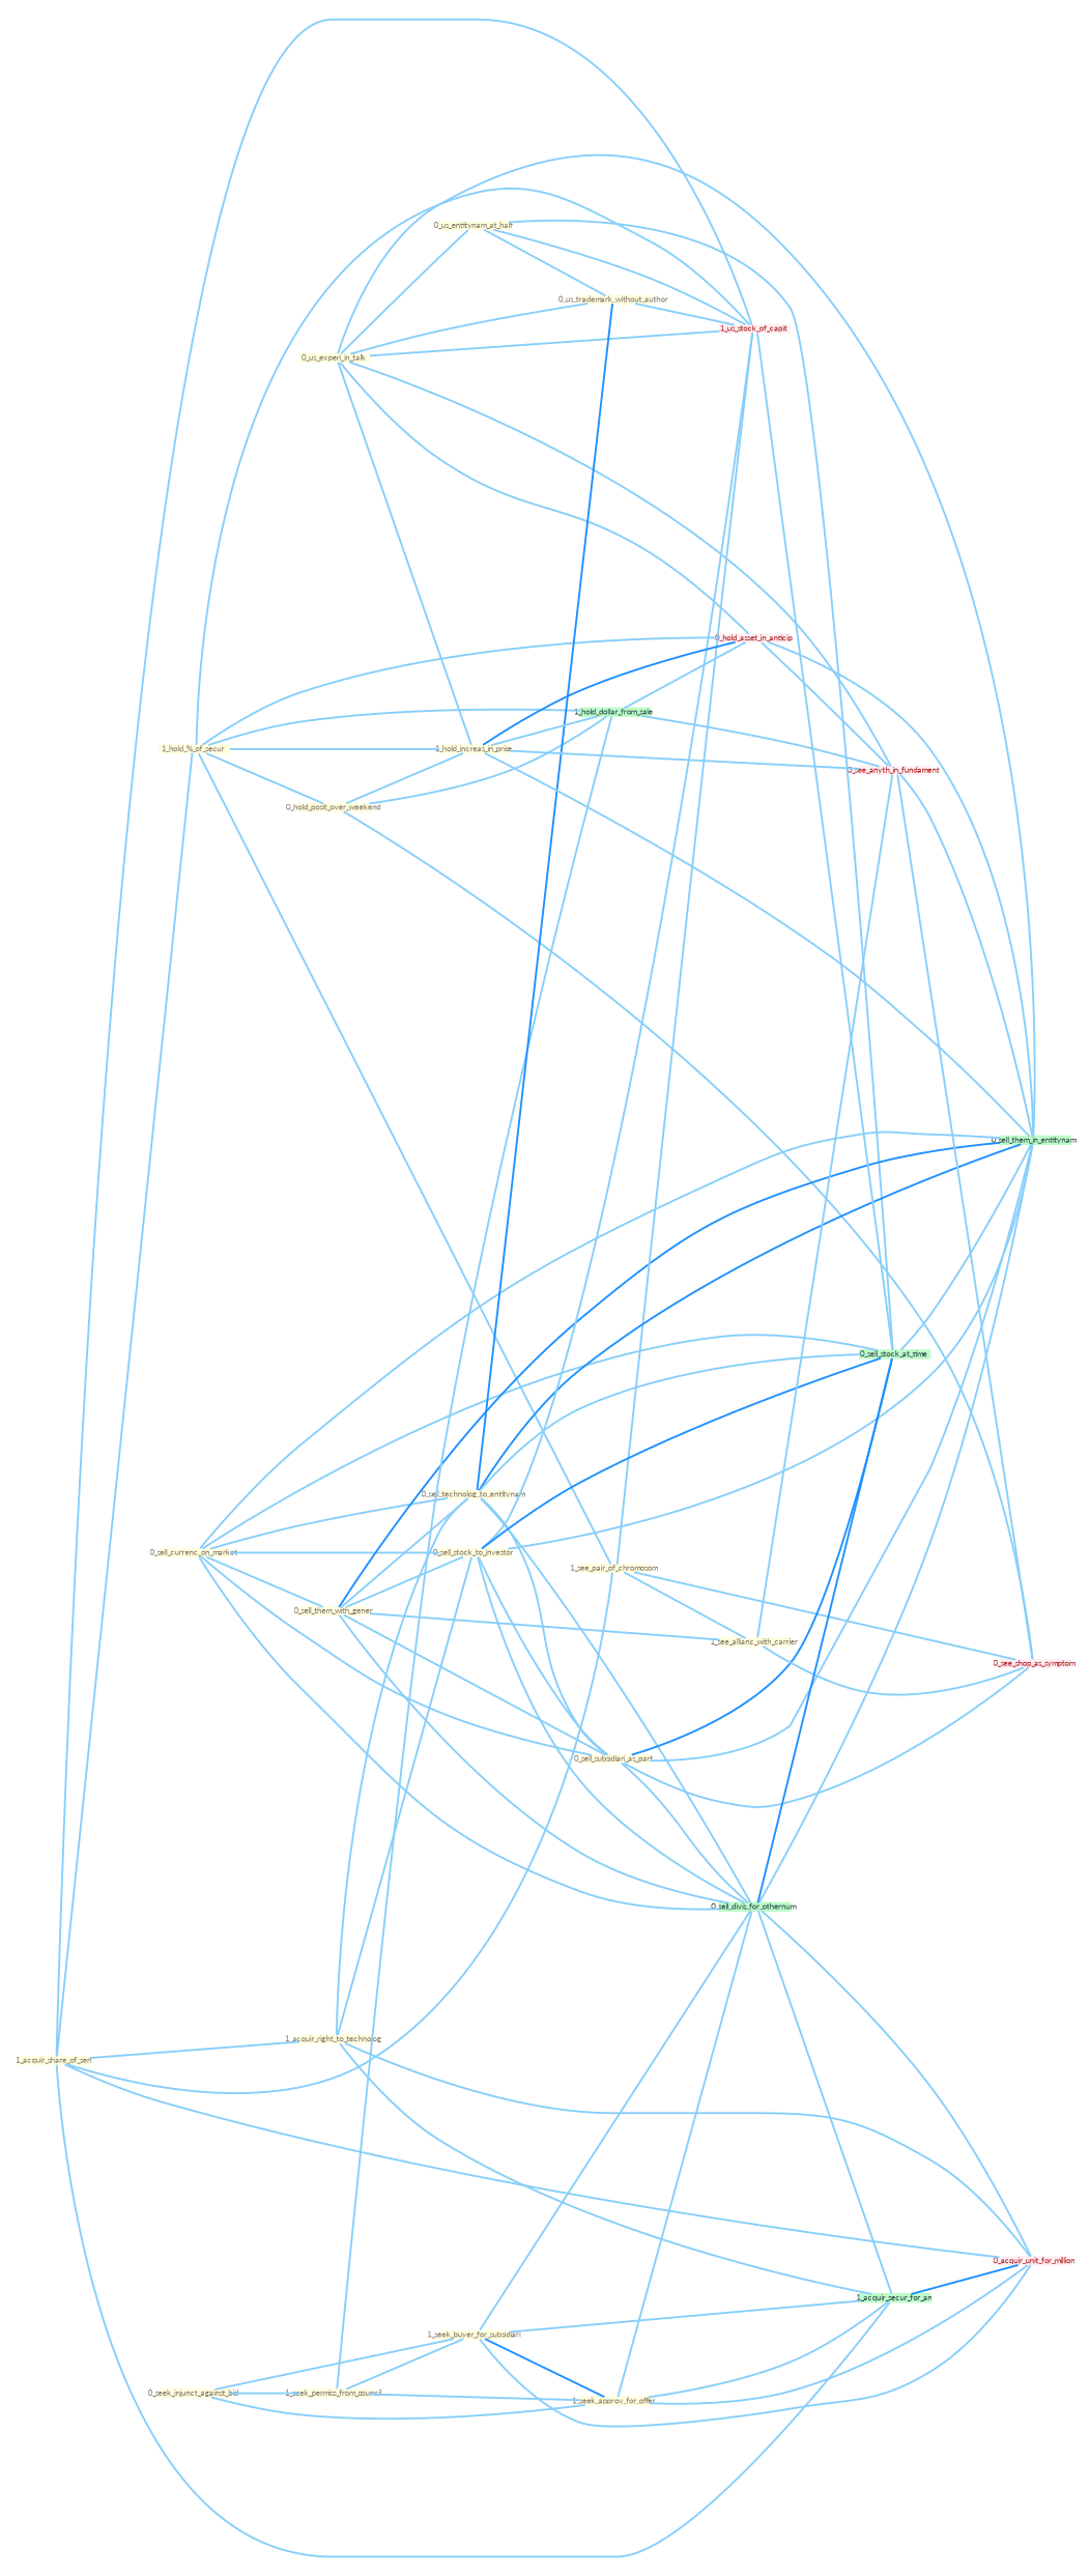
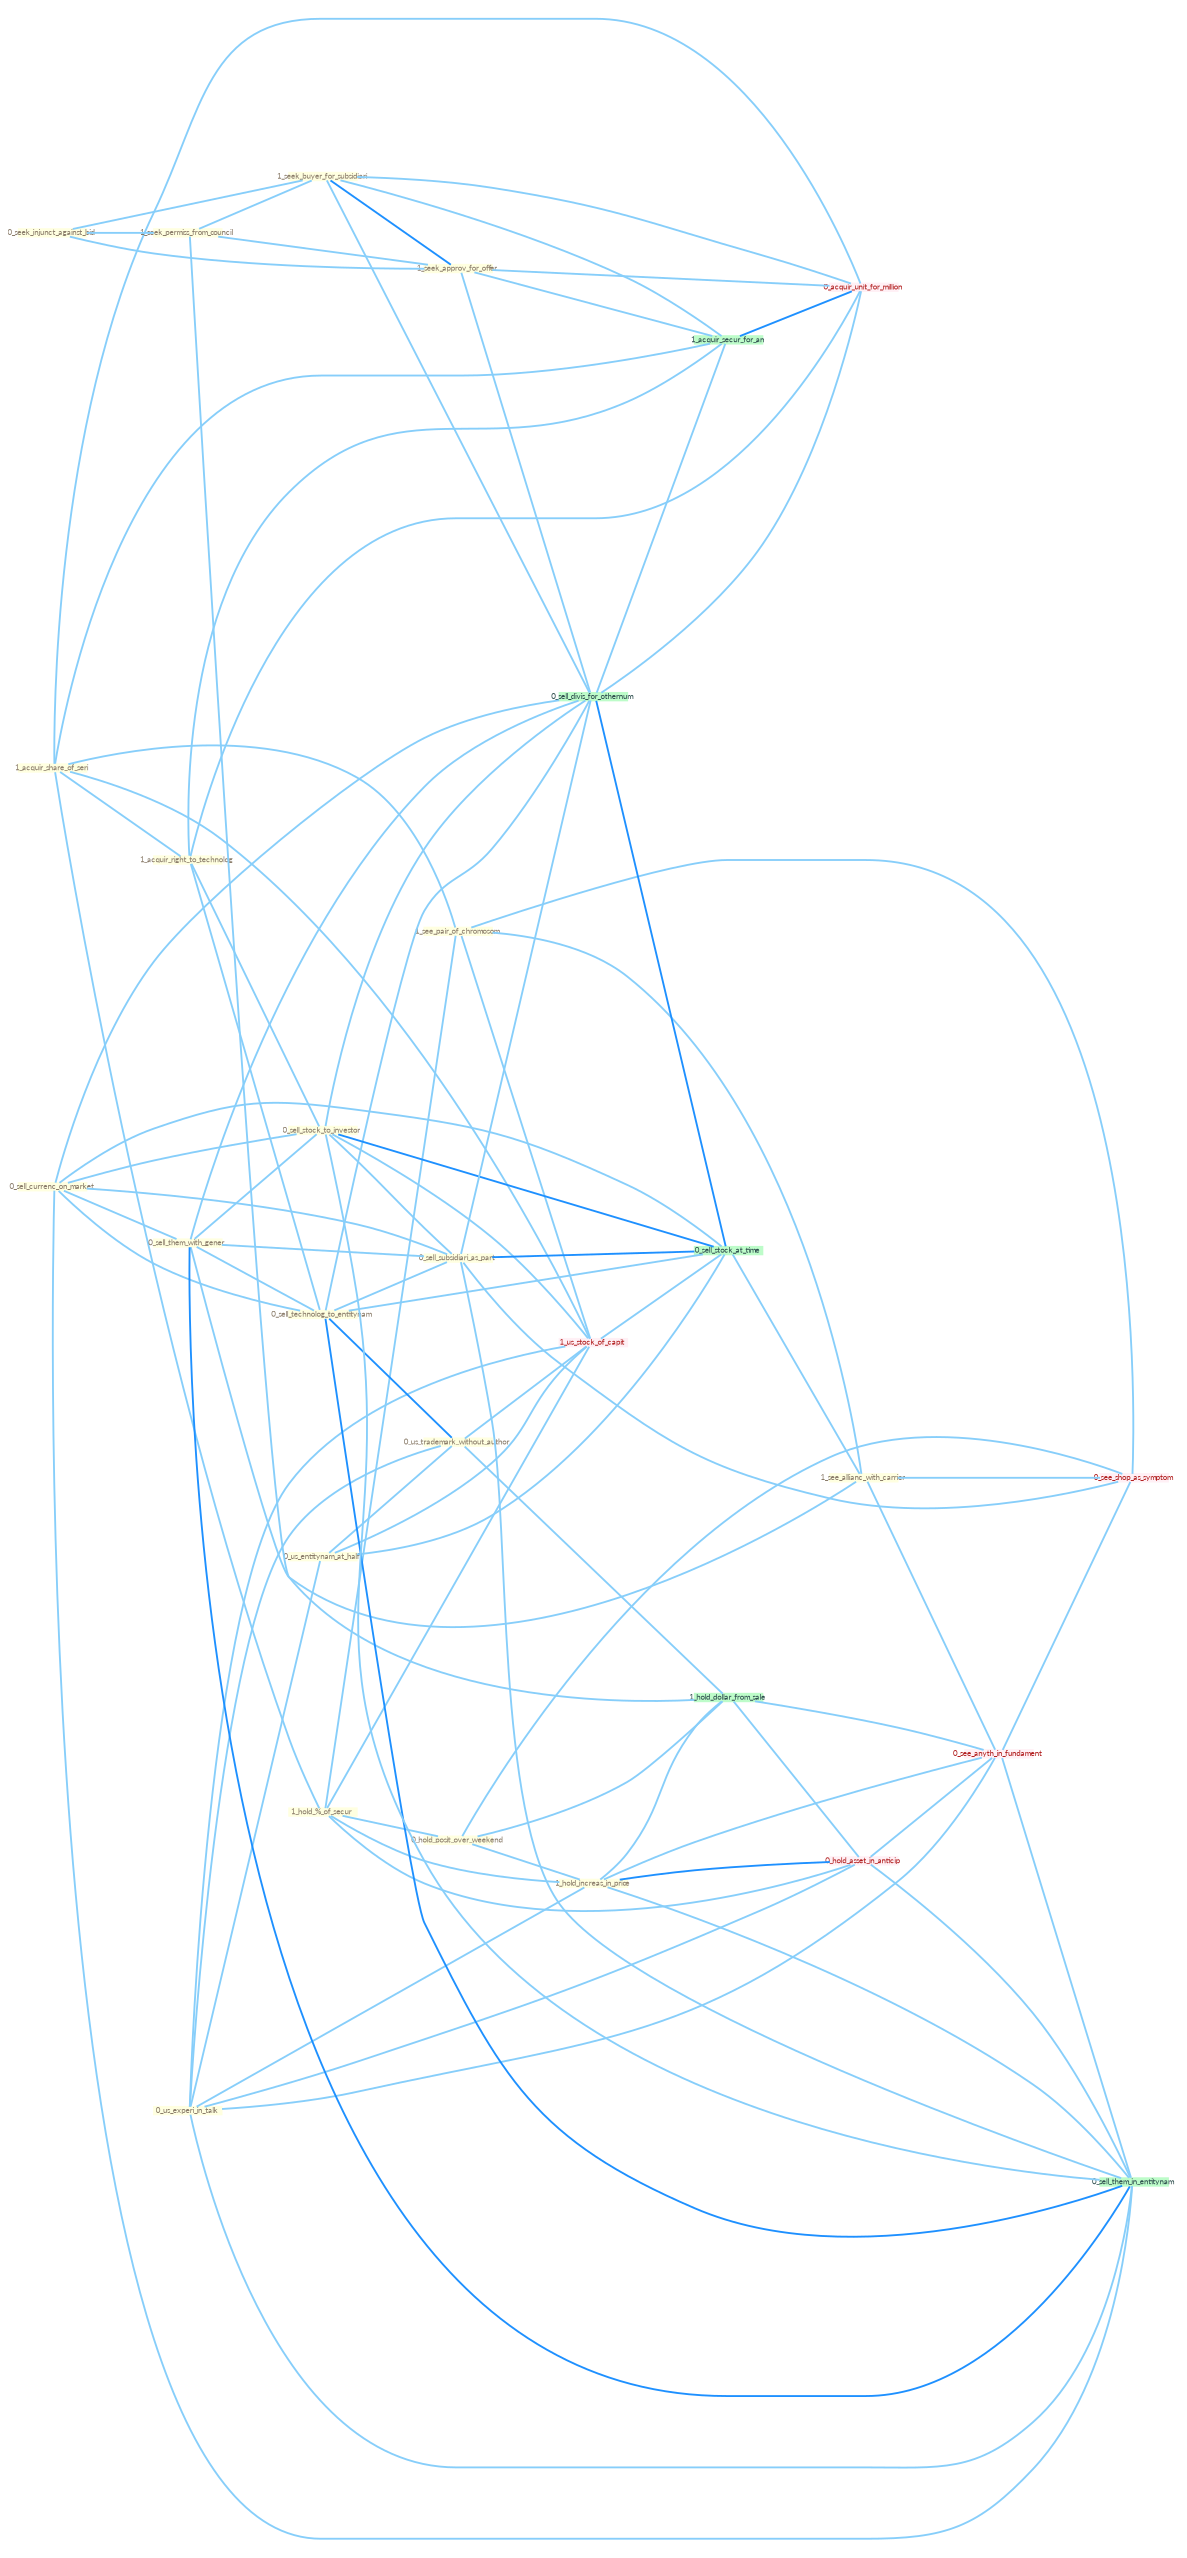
  graph {
    fontname=Lato
    rankdir=LR
    node [color="#ffffe0" fixedsize=true fontcolor="#8b7d6b" fontname=Lato fontsize=4 shape=polygon style=filled]
    edge [color="#87cefa" fontname=Lato w=1]
    "0_us_experi_in_talk " [height=.06 width=.5]
    "1_acquir_share_of_seri " [height=.06 width=.5]
    "0_seek_injunct_against_bid " [height=.06 width=.5]
    "1_hold_%_of_secur " [height=.06 width=.5]
    "0_hold_posit_over_weekend " [height=.06 width=.5]
    "0_sell_currenc_on_market " [height=.06 width=.5]
    "0_us_entitynam_at_half " [height=.06 width=.5]
    "1_acquir_right_to_technolog " [height=.06 width=.5]
    "0_sell_them_with_gener " [height=.06 width=.5]
    "1_see_pair_of_chromosom " [height=.06 width=.5]
    "1_seek_permiss_from_council " [height=.06 width=.5]
    "0_sell_technolog_to_entitynam " [height=.06 width=.5]
    "0_sell_stock_to_investor " [height=.06 width=.5]
    "1_seek_buyer_for_subsidiari " [height=.06 width=.5]
    "1_hold_increas_in_price " [height=.06 width=.5]
    "0_sell_subsidiari_as_part " [height=.06 width=.5]
    "1_see_allianc_with_carrier " [height=.06 width=.5]
    "0_us_trademark_without_author " [height=.06 width=.5]
    "1_seek_approv_for_offer " [height=.06 width=.5]
    "1_us_stock_of_capit " [color="#fff0f5" fontcolor="#b22222" height=.06 width=.5]
    "0_hold_asset_in_anticip " [color="#fff0f5" fontcolor="#b22222" height=.06 width=.5]
    "0_see_anyth_in_fundament " [color="#fff0f5" fontcolor="#b22222" height=.06 width=.5]
    "0_acquir_unit_for_million " [color="#fff0f5" fontcolor="#b22222" height=.06 width=.5]
    "0_see_shop_as_symptom " [color="#fff0f5" fontcolor="#b22222" height=.06 width=.5]
    "0_sell_them_in_entitynam " [color="#BDFCC9" fontcolor="#2f4f4f" height=.06 width=.5]
    "1_acquir_secur_for_an " [color="#BDFCC9" fontcolor="#2f4f4f" height=.06 width=.5]
    "1_hold_dollar_from_sale " [color="#BDFCC9" fontcolor="#2f4f4f" height=.06 width=.5]
    "0_sell_divis_for_othernum " [color="#BDFCC9" fontcolor="#2f4f4f" height=.06 width=.5]
    "0_sell_stock_at_time " [color="#BDFCC9" fontcolor="#2f4f4f" height=.06 width=.5]
    subgraph sub_1 {
      "0_us_experi_in_talk "
      "1_acquir_share_of_seri "
      "0_seek_injunct_against_bid "
      "1_hold_%_of_secur "
      "0_hold_posit_over_weekend "
      "0_sell_currenc_on_market "
      "0_us_entitynam_at_half "
      "1_acquir_right_to_technolog "
      "0_sell_them_with_gener "
      "1_see_pair_of_chromosom "
      "1_seek_permiss_from_council "
      "0_sell_technolog_to_entitynam "
      "0_sell_stock_to_investor "
      "1_seek_buyer_for_subsidiari "
      "1_hold_increas_in_price "
      "0_sell_subsidiari_as_part "
      "1_see_allianc_with_carrier "
      "0_us_trademark_without_author "
      "1_seek_approv_for_offer "
    }
    subgraph sub_2 {
      "1_us_stock_of_capit "
      "0_hold_asset_in_anticip "
      "0_see_anyth_in_fundament "
      "0_acquir_unit_for_million "
      "0_see_shop_as_symptom "
    }
    "0_us_experi_in_talk " -- "0_us_entitynam_at_half "
    "0_us_experi_in_talk " -- "1_hold_increas_in_price "
    "0_us_experi_in_talk " -- "0_us_trademark_without_author "
    "0_us_experi_in_talk " -- "1_us_stock_of_capit "
    "0_us_experi_in_talk " -- "0_hold_asset_in_anticip "
    "0_us_experi_in_talk " -- "0_see_anyth_in_fundament "
    "0_us_experi_in_talk " -- "0_sell_them_in_entitynam "
    "1_acquir_share_of_seri " -- "1_hold_%_of_secur "
    "1_acquir_share_of_seri " -- "1_acquir_right_to_technolog "
    "1_acquir_share_of_seri " -- "1_see_pair_of_chromosom "
    "1_acquir_share_of_seri " -- "1_us_stock_of_capit "
    "1_acquir_share_of_seri " -- "0_acquir_unit_for_million "
    "1_acquir_share_of_seri " -- "1_acquir_secur_for_an "
    "0_seek_injunct_against_bid " -- "1_seek_permiss_from_council "
    "0_seek_injunct_against_bid " -- "1_seek_buyer_for_subsidiari "
    "0_seek_injunct_against_bid " -- "1_seek_approv_for_offer "
    "1_hold_%_of_secur " -- "0_hold_posit_over_weekend "
    "1_hold_%_of_secur " -- "1_see_pair_of_chromosom "
    "1_hold_%_of_secur " -- "1_hold_increas_in_price "
    "1_hold_%_of_secur " -- "1_us_stock_of_capit "
    "1_hold_%_of_secur " -- "0_hold_asset_in_anticip "
-   "1_hold_%_of_secur " -- "1_hold_dollar_from_sale "
+   "0_us_trademark_without_author " -- "1_hold_dollar_from_sale "
    "0_hold_posit_over_weekend " -- "1_hold_increas_in_price "
    "0_hold_posit_over_weekend " -- "0_see_shop_as_symptom "
    "0_hold_posit_over_weekend " -- "1_hold_dollar_from_sale "
    "0_sell_currenc_on_market " -- "0_sell_them_with_gener "
    "0_sell_currenc_on_market " -- "0_sell_technolog_to_entitynam "
    "0_sell_currenc_on_market " -- "0_sell_stock_to_investor "
    "0_sell_currenc_on_market " -- "0_sell_subsidiari_as_part "
    "0_sell_currenc_on_market " -- "0_sell_them_in_entitynam "
    "0_sell_currenc_on_market " -- "0_sell_divis_for_othernum "
    "0_sell_currenc_on_market " -- "0_sell_stock_at_time "
    "0_us_entitynam_at_half " -- "0_us_trademark_without_author "
    "0_us_entitynam_at_half " -- "1_us_stock_of_capit "
    "0_us_entitynam_at_half " -- "0_sell_stock_at_time "
    "1_acquir_right_to_technolog " -- "0_sell_technolog_to_entitynam "
    "1_acquir_right_to_technolog " -- "0_sell_stock_to_investor "
    "1_acquir_right_to_technolog " -- "0_acquir_unit_for_million "
    "1_acquir_right_to_technolog " -- "1_acquir_secur_for_an "
    "0_sell_them_with_gener " -- "0_sell_technolog_to_entitynam "
    "0_sell_them_with_gener " -- "0_sell_stock_to_investor "
    "0_sell_them_with_gener " -- "0_sell_subsidiari_as_part "
    "0_sell_them_with_gener " -- "1_see_allianc_with_carrier "
    "0_sell_them_with_gener " -- "0_sell_them_in_entitynam " [color="#1e90ff" w=2]
    "0_sell_them_with_gener " -- "0_sell_divis_for_othernum "
    "1_see_pair_of_chromosom " -- "1_see_allianc_with_carrier "
    "1_see_pair_of_chromosom " -- "1_us_stock_of_capit "
    "1_see_pair_of_chromosom " -- "0_see_shop_as_symptom "
    "1_seek_permiss_from_council " -- "1_seek_buyer_for_subsidiari "
    "1_seek_permiss_from_council " -- "1_seek_approv_for_offer "
    "1_seek_permiss_from_council " -- "1_hold_dollar_from_sale "
    "0_sell_technolog_to_entitynam " -- "0_sell_subsidiari_as_part "
    "0_sell_technolog_to_entitynam " -- "0_us_trademark_without_author " [color="#1e90ff" w=2]
    "0_sell_technolog_to_entitynam " -- "0_sell_them_in_entitynam " [color="#1e90ff" w=2]
    "0_sell_technolog_to_entitynam " -- "0_sell_divis_for_othernum "
    "0_sell_technolog_to_entitynam " -- "0_sell_stock_at_time "
    "0_sell_stock_to_investor " -- "0_sell_subsidiari_as_part "
    "0_sell_stock_to_investor " -- "1_us_stock_of_capit "
    "0_sell_stock_to_investor " -- "0_sell_them_in_entitynam "
    "0_sell_stock_to_investor " -- "0_sell_divis_for_othernum "
    "0_sell_stock_to_investor " -- "0_sell_stock_at_time " [color="#1e90ff" w=2]
    "1_seek_buyer_for_subsidiari " -- "1_seek_approv_for_offer " [color="#1e90ff" w=2]
    "1_seek_buyer_for_subsidiari " -- "0_acquir_unit_for_million "
    "1_seek_buyer_for_subsidiari " -- "1_acquir_secur_for_an "
    "1_seek_buyer_for_subsidiari " -- "0_sell_divis_for_othernum "
    "1_hold_increas_in_price " -- "0_hold_asset_in_anticip " [color="#1e90ff" w=2]
    "1_hold_increas_in_price " -- "0_see_anyth_in_fundament "
    "1_hold_increas_in_price " -- "0_sell_them_in_entitynam "
    "1_hold_increas_in_price " -- "1_hold_dollar_from_sale "
    "0_sell_subsidiari_as_part " -- "0_see_shop_as_symptom "
    "0_sell_subsidiari_as_part " -- "0_sell_them_in_entitynam "
    "0_sell_subsidiari_as_part " -- "0_sell_divis_for_othernum "
    "0_sell_subsidiari_as_part " -- "0_sell_stock_at_time " [color="#1e90ff"]
    "1_see_allianc_with_carrier " -- "0_see_anyth_in_fundament "
    "1_see_allianc_with_carrier " -- "0_see_shop_as_symptom "
    "0_us_trademark_without_author " -- "1_us_stock_of_capit "
    "1_seek_approv_for_offer " -- "0_acquir_unit_for_million "
    "1_seek_approv_for_offer " -- "1_acquir_secur_for_an "
    "1_seek_approv_for_offer " -- "0_sell_divis_for_othernum "
    "1_us_stock_of_capit " -- "0_sell_stock_at_time "
    "0_hold_asset_in_anticip " -- "0_see_anyth_in_fundament "
    "0_hold_asset_in_anticip " -- "0_sell_them_in_entitynam "
    "0_see_anyth_in_fundament " -- "0_see_shop_as_symptom "
    "0_see_anyth_in_fundament " -- "0_sell_them_in_entitynam "
    "1_acquir_secur_for_an " -- "0_acquir_unit_for_million " [color="#1e90ff" w=2]
    "1_hold_dollar_from_sale " -- "0_hold_asset_in_anticip "
    "1_hold_dollar_from_sale " -- "0_see_anyth_in_fundament "
    "0_sell_divis_for_othernum " -- "0_acquir_unit_for_million "
-   "0_sell_divis_for_othernum " -- "0_sell_them_in_entitynam "
    "0_sell_divis_for_othernum " -- "1_acquir_secur_for_an "
    "0_sell_divis_for_othernum " -- "0_sell_stock_at_time " [color="#1e90ff"]
-   "0_sell_stock_at_time " -- "0_sell_them_in_entitynam "
+   "0_sell_stock_at_time " -- "1_see_allianc_with_carrier "
  }
